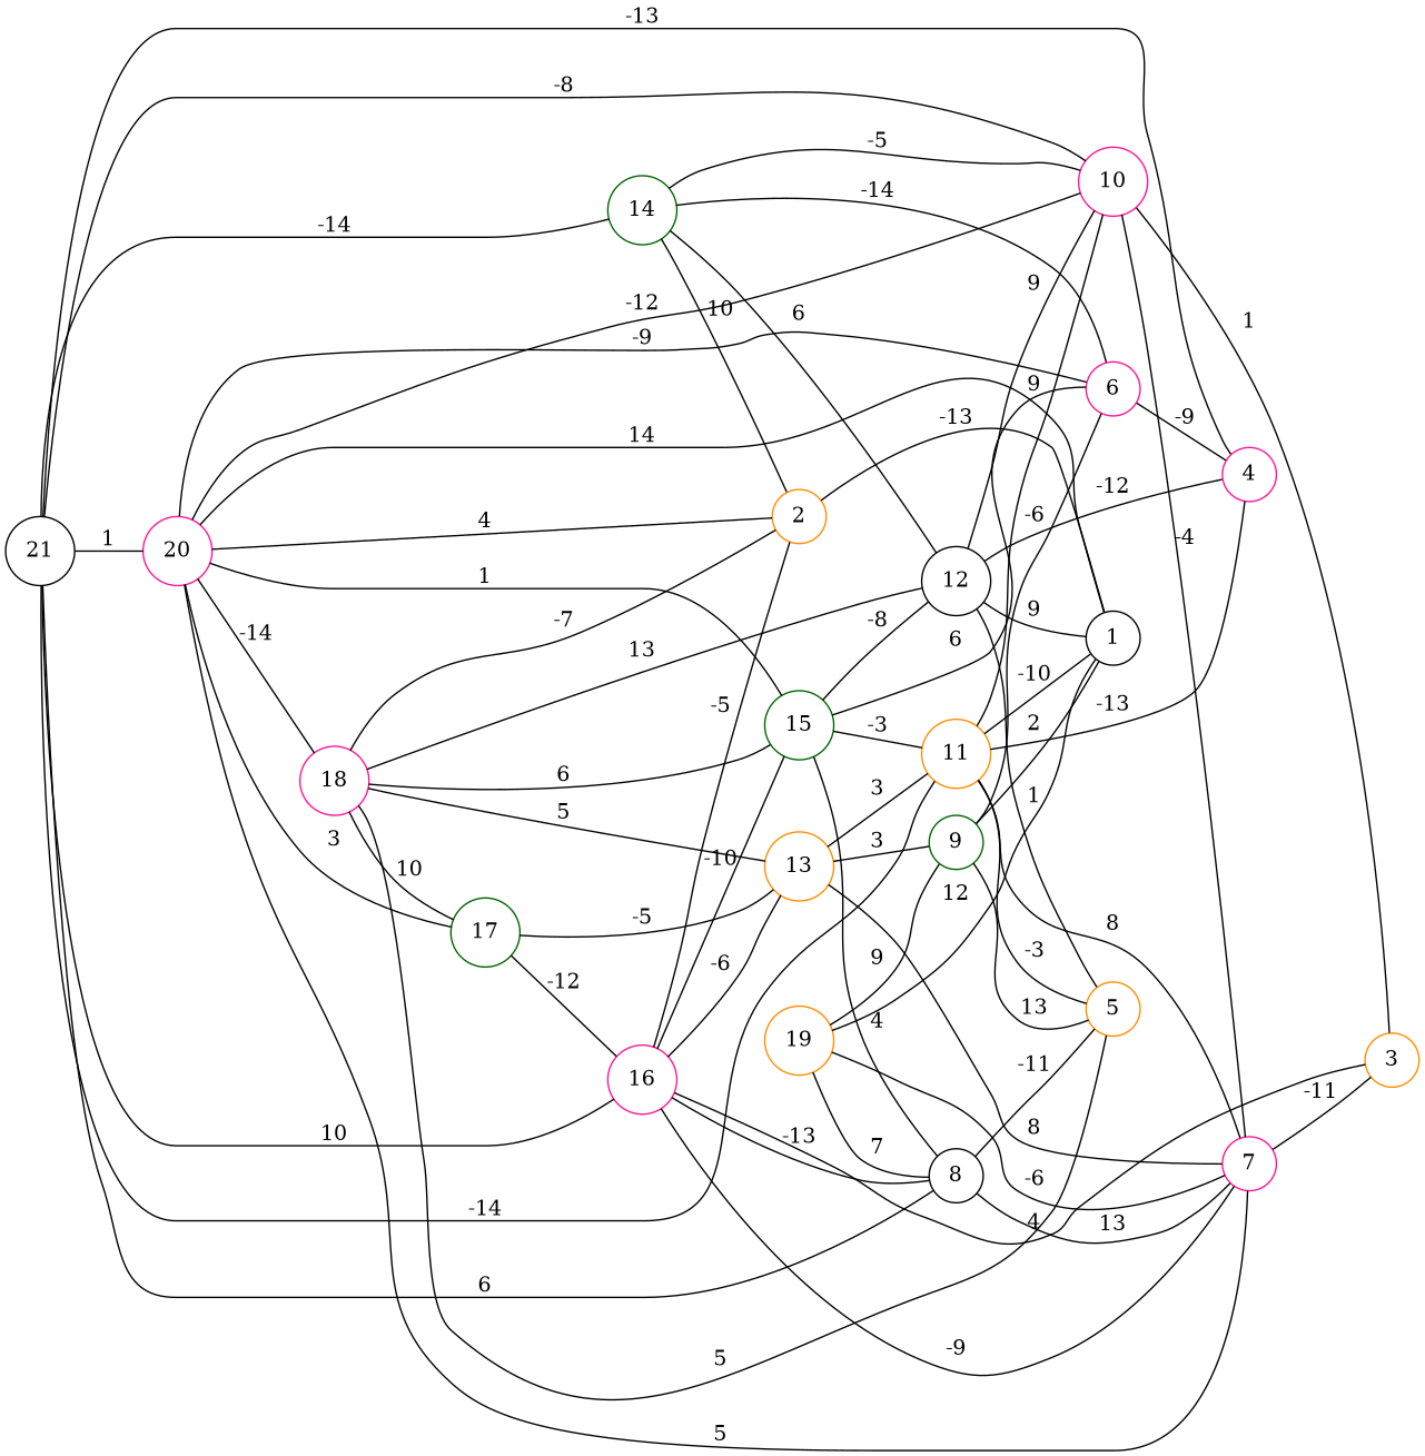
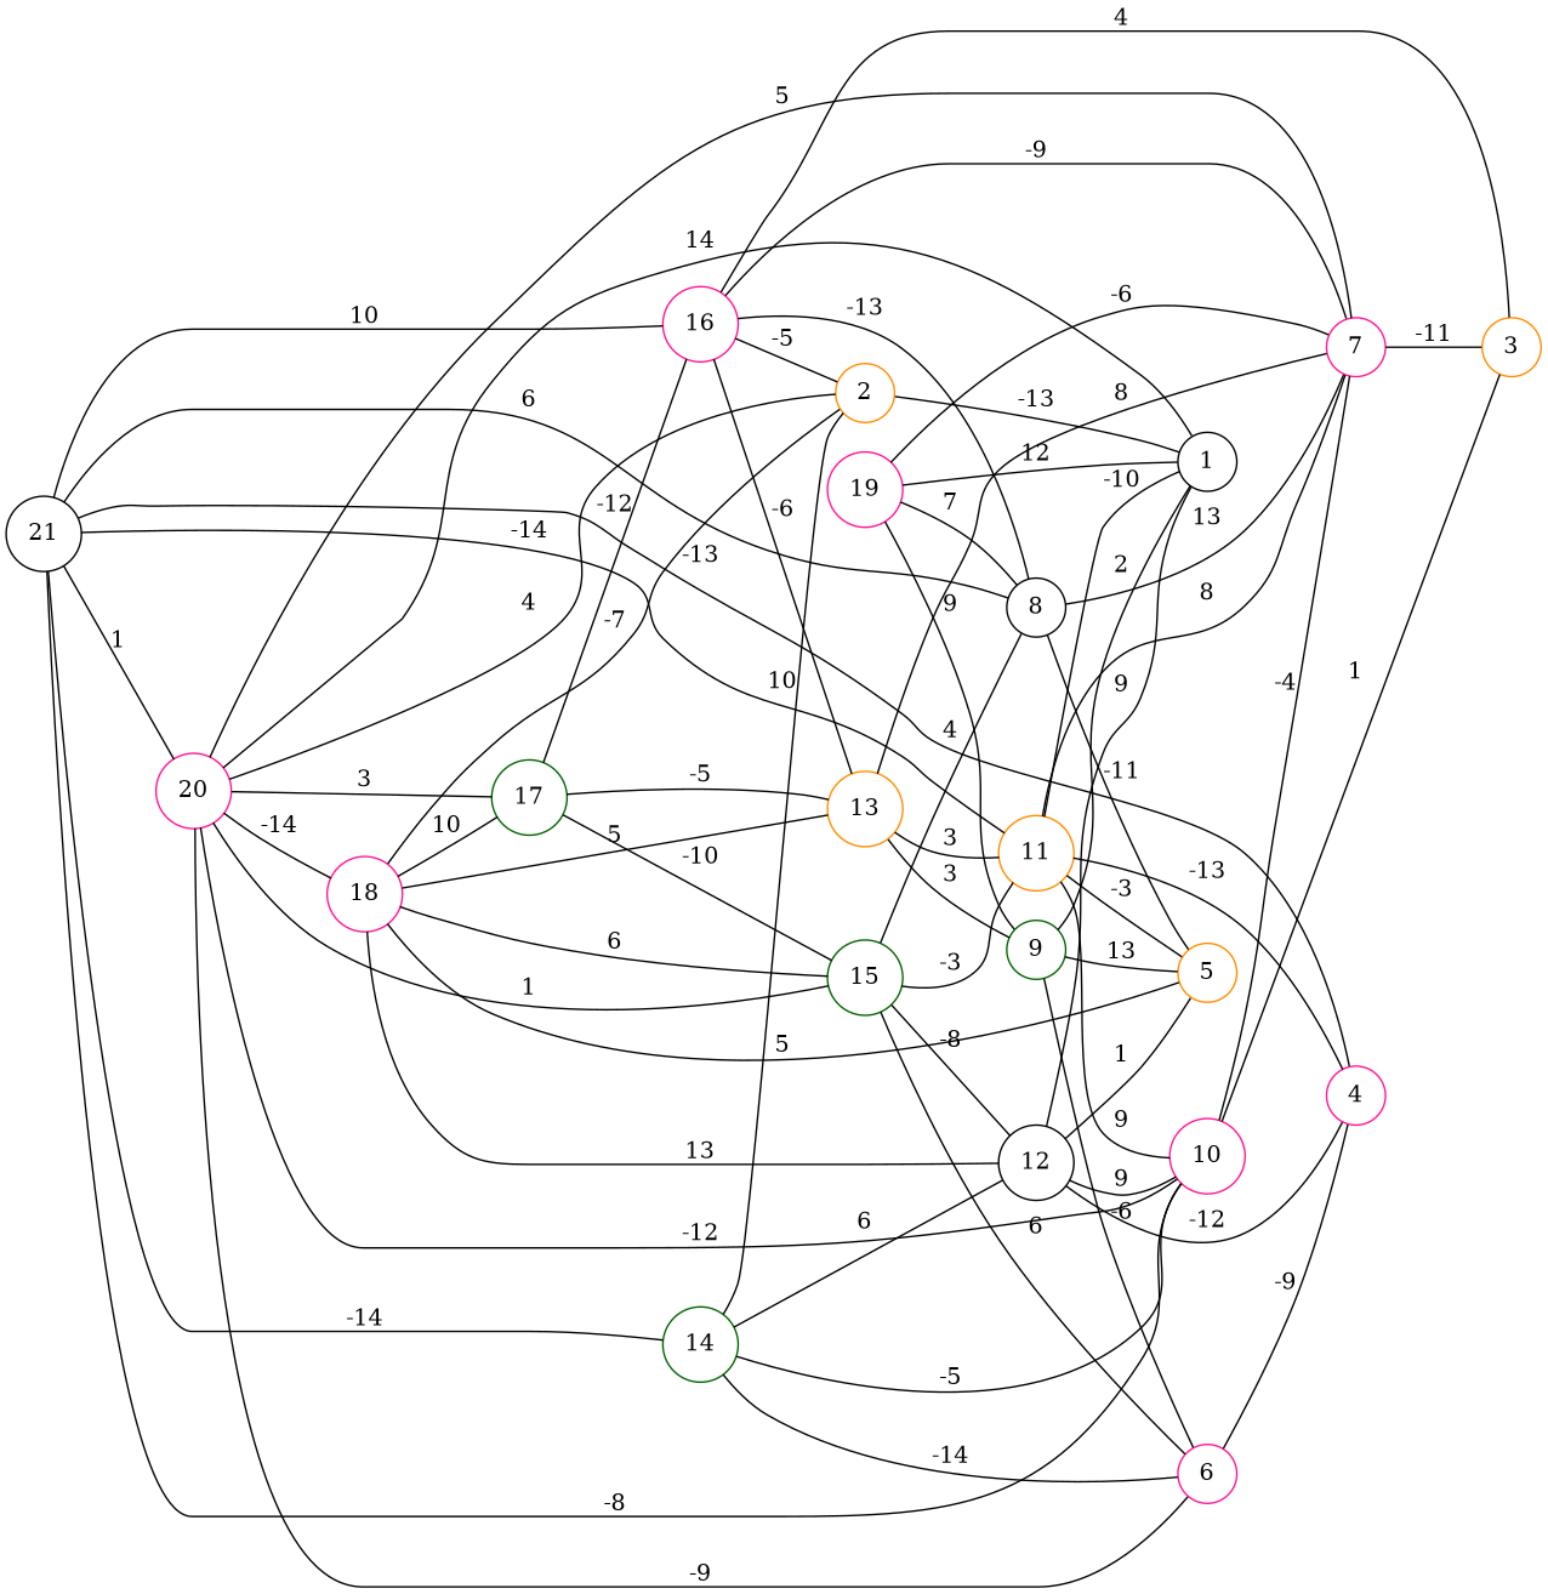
  graph {
    fontname="Helvetica,Arial,sans-serif"
    rankdir=LR
    node [color=deeppink shape=circle]
    21 [color=black]
    4
    8 [color=black]
    10
    11 [color=darkorange]
    14 [color=darkgreen]
    16
    20
    7
    5 [color=darkorange]
    3 [color=darkorange]
    1 [color=black]
    2 [color=darkorange]
    6
    12 [color=black]
    13 [color=darkorange]
    15 [color=darkgreen]
    17 [color=darkgreen]
    18
    9 [color=darkgreen]
-   19 [color=darkorange]
+   19
    21 -- 4 [label=-13]
    21 -- 8 [label=6]
    21 -- 10 [label=-8]
    21 -- 11 [label=-14]
    21 -- 14 [label=-14]
    21 -- 16 [label=10]
    21 -- 20 [label=1]
    8 -- 7 [label=13]
    8 -- 5 [label=-11]
    10 -- 7 [label=-4]
    10 -- 3 [label=1]
    11 -- 4 [label=-13]
    11 -- 10 [label=9]
    11 -- 7 [label=8]
    11 -- 5 [label=-3]
    11 -- 1 [label=-10]
    14 -- 10 [label=-5]
    14 -- 2 [label=10]
    14 -- 6 [label=-14]
    14 -- 12 [label=6]
    16 -- 8 [label=-13]
    16 -- 7 [label=-9]
    16 -- 3 [label=4]
    16 -- 2 [label=-5]
    16 -- 13 [label=-6]
    20 -- 10 [label=-12]
    20 -- 7 [label=5]
    20 -- 1 [label=14]
    20 -- 2 [label=4]
    20 -- 6 [label=-9]
    20 -- 15 [label=1]
    20 -- 17 [label=3]
    20 -- 18 [label=-14]
    7 -- 3 [label=-11]
    2 -- 1 [label=-13]
    6 -- 4 [label=-9]
    12 -- 4 [label=-12]
    12 -- 10 [label=9]
    12 -- 5 [label=1]
    12 -- 1 [label=9]
    13 -- 11 [label=3]
    13 -- 7 [label=8]
    13 -- 9 [label=3]
    15 -- 8 [label=4]
    15 -- 11 [label=-3]
    15 -- 6 [label=6]
    15 -- 12 [label=-8]
    17 -- 16 [label=-12]
    17 -- 13 [label=-5]
-   16 -- 15 [label=-10]
+   17 -- 15 [label=-10]
    18 -- 5 [label=5]
    18 -- 2 [label=-7]
    18 -- 12 [label=13]
    18 -- 13 [label=5]
    18 -- 15 [label=6]
    18 -- 17 [label=10]
    9 -- 5 [label=13]
    9 -- 1 [label=2]
    9 -- 6 [label=-6]
    19 -- 8 [label=7]
    19 -- 7 [label=-6]
    19 -- 1 [label=12]
    19 -- 9 [label=9]
  }
